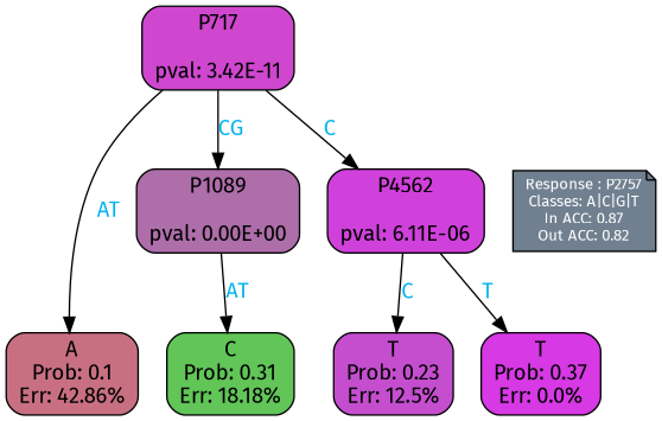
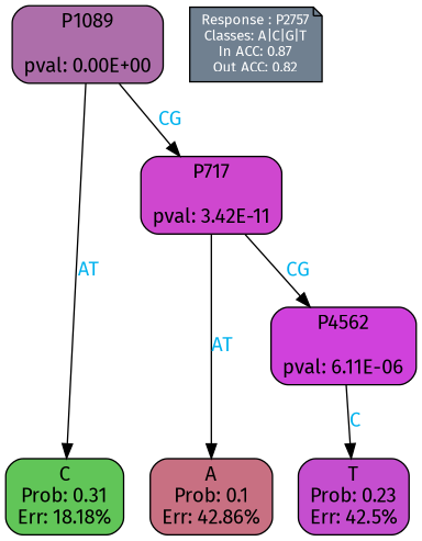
  digraph {
    fontname="Fira Sans"
    ranksep=equally
    splines=polylines
    node [color=black fontname="Fira Sans" shape=box style="filled, rounded"]
    edge [fontcolor=deepskyblue2 fontname="Fira Sans"]
    n1 [fillcolor="#61c558" label="C\nProb: 0.31\nErr: 18.18%"]
    n2 [fillcolor="#c87082" label="A\nProb: 0.1\nErr: 42.86%"]
-   n3 [fillcolor="#c54ecf" label="T\nProb: 0.23\nErr: 12.5%"]
-   n4 [fillcolor="#d739e5" label="T\nProb: 0.37\nErr: 0.0%"]
+   n3 [fillcolor="#c54ecf" label="T\nProb: 0.23\nErr: 42.5%"]
    n5 [align=left fillcolor=slategray fontcolor=white fontsize=10 label="Response : P2757\nClasses: A|C|G|T\nIn ACC: 0.87\nOut ACC: 0.82\n" shape=note style=filled]
    n6 [fillcolor="#ad6eaa" label="P1089\n\npval: 0.00E+00"]
    n7 [fillcolor="#cf47cf" label="P717\n\npval: 3.42E-11"]
    n8 [fillcolor="#d041dc" label="P4562\n\npval: 6.11E-06"]
    subgraph sub_1 {
      rank=same
      n1
      n2
      n3
-     n4
    }
    subgraph sub_2 {
      rank=same
      n5
      n6
    }
    n6 -> n1 [label=AT]
-   n7 -> n6 [label=CG]
+   n6 -> n7 [label=CG]
    n7 -> n2 [label=AT]
-   n7 -> n8 [label=C]
+   n7 -> n8 [label=CG]
    n8 -> n3 [label=C]
-   n8 -> n4 [label=T]
  }
